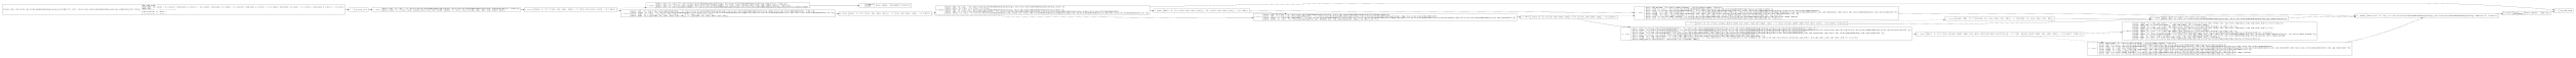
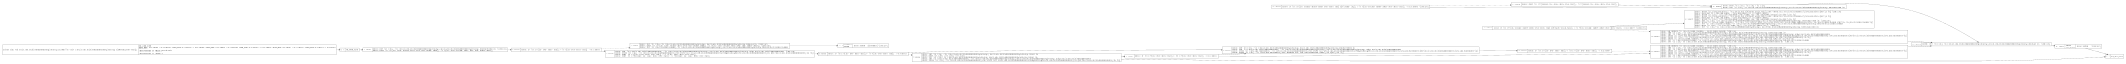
  digraph {
    fontname="Courier Prime"
    rankdir=LR
    node [fontname="Courier Prime" shape=record]
    edge [fontname="Courier Prime"]
    n1 [label="{0\:\ ?|MTH_ENTER_BLOCK\l}"]
    n2 [label="{2\:\ 0x0000|0x0000: IGET  (r0 I:int) = (r6 I:kotlin.text.DelimitedRangesSequence$iterator$1) kotlin.text.DelimitedRangesSequence$iterator$1.nextSearchIndex int  (LINE:1186)\l0x0002: CONST  (r1 I:??[int, float, boolean, short, byte, char, OBJECT, ARRAY]) = (0 ??[int, float, boolean, short, byte, char, OBJECT, ARRAY]) \l}"]
    n3 [label="{3\:\ 0x0003|0x0003: IF  (r0 I:??[int, byte, short, char]) \>= (0 ??[int, byte, short, char])  \-\> B:5:0x000c \l}"]
    n4 [label="{4\:\ 0x0005|0x0005: IPUT  (r1 I:int), (r6 I:kotlin.text.DelimitedRangesSequence$iterator$1) kotlin.text.DelimitedRangesSequence$iterator$1.nextState int  (LINE:1187)\l0x0007: CONST  (r0 I:??[int, float, boolean, short, byte, char, OBJECT, ARRAY]) = (0 ??[int, float, boolean, short, byte, char, OBJECT, ARRAY])  (LINE:1188)\l0x0008: IPUT  (r0 I:kotlin.ranges.IntRange), (r6 I:kotlin.text.DelimitedRangesSequence$iterator$1) kotlin.text.DelimitedRangesSequence$iterator$1.nextItem kotlin.ranges.IntRange \l}"]
    n5 [label="{5\:\ 0x000c|0x000c: IGET  (r0 I:kotlin.text.DelimitedRangesSequence) = (r6 I:kotlin.text.DelimitedRangesSequence$iterator$1) kotlin.text.DelimitedRangesSequence$iterator$1.this$0 kotlin.text.DelimitedRangesSequence  (LINE:1190)\l0x000e: INVOKE  (r0 I:int) = (r0 I:kotlin.text.DelimitedRangesSequence) type: STATIC call: kotlin.text.DelimitedRangesSequence.access$getLimit$p(kotlin.text.DelimitedRangesSequence):int A[MD:(kotlin.text.DelimitedRangesSequence):int (m)]\l0x0012: CONST  (r2 I:??[int, float, short, byte, char]) = (\-1 ??[int, float, short, byte, char]) \l0x0013: CONST  (r3 I:??[boolean, int, float, short, byte, char]) = (1 ??[boolean, int, float, short, byte, char]) \l}"]
    n6 [label="{21\:\ ?|SYNTHETIC\lRETURN\l|0x009f: RETURN   A[SYNTHETIC] (LINE:1207)\l}"]
    n7 [label="{6\:\ 0x0014|0x0014: IF  (r0 I:??[int, byte, short, char]) \<= (0 ??[int, byte, short, char])  \-\> B:9:0x0023 \l}"]
    n8 [label="{1\:\ ?|MTH_EXIT_BLOCK\l}"]
    n9 [label="{7\:\ 0x0016|0x0016: IGET  (r0 I:int) = (r6 I:kotlin.text.DelimitedRangesSequence$iterator$1) kotlin.text.DelimitedRangesSequence$iterator$1.counter int \l0x0018: ARITH  (r0 I:int) = (r0 I:int) + (r3 I:int) \l0x0019: IPUT  (r0 I:int), (r6 I:kotlin.text.DelimitedRangesSequence$iterator$1) kotlin.text.DelimitedRangesSequence$iterator$1.counter int \l0x001b: IGET  (r4 I:kotlin.text.DelimitedRangesSequence) = (r6 I:kotlin.text.DelimitedRangesSequence$iterator$1) kotlin.text.DelimitedRangesSequence$iterator$1.this$0 kotlin.text.DelimitedRangesSequence \l0x001d: INVOKE  (r4 I:int) = (r4 I:kotlin.text.DelimitedRangesSequence) type: STATIC call: kotlin.text.DelimitedRangesSequence.access$getLimit$p(kotlin.text.DelimitedRangesSequence):int A[MD:(kotlin.text.DelimitedRangesSequence):int (m)]\l}"]
    n10 [label="{9\:\ 0x0023|0x0023: IGET  (r0 I:int) = (r6 I:kotlin.text.DelimitedRangesSequence$iterator$1) kotlin.text.DelimitedRangesSequence$iterator$1.nextSearchIndex int \l0x0025: IGET  (r4 I:kotlin.text.DelimitedRangesSequence) = (r6 I:kotlin.text.DelimitedRangesSequence$iterator$1) kotlin.text.DelimitedRangesSequence$iterator$1.this$0 kotlin.text.DelimitedRangesSequence \l0x0027: INVOKE  (r4 I:java.lang.CharSequence) = (r4 I:kotlin.text.DelimitedRangesSequence) type: STATIC call: kotlin.text.DelimitedRangesSequence.access$getInput$p(kotlin.text.DelimitedRangesSequence):java.lang.CharSequence A[MD:(kotlin.text.DelimitedRangesSequence):java.lang.CharSequence (m)]\l0x002b: INVOKE  (r4 I:int) = (r4 I:java.lang.CharSequence) type: INTERFACE call: java.lang.CharSequence.length():int A[MD:():int (c)]\l}"]
    n11 [label="{8\:\ 0x0021|0x0021: IF  (r0 I:??[int, byte, short, char]) \>= (r4 I:??[int, byte, short, char])  \-\> B:11:0x0031 \l}"]
    n12 [label="{10\:\ 0x002f|0x002f: IF  (r0 I:??[int, byte, short, char]) \<= (r4 I:??[int, byte, short, char])  \-\> B:12:0x0047 \l}"]
    n13 [label="{11\:\ 0x0031|0x0031: NEW_INSTANCE  (r0 I:kotlin.ranges.IntRange) =  kotlin.ranges.IntRange  (LINE:1191)\l0x0033: IGET  (r1 I:int) = (r6 I:kotlin.text.DelimitedRangesSequence$iterator$1) kotlin.text.DelimitedRangesSequence$iterator$1.currentStartIndex int \l0x0035: IGET  (r4 I:kotlin.text.DelimitedRangesSequence) = (r6 I:kotlin.text.DelimitedRangesSequence$iterator$1) kotlin.text.DelimitedRangesSequence$iterator$1.this$0 kotlin.text.DelimitedRangesSequence \l0x0037: INVOKE  (r4 I:java.lang.CharSequence) = (r4 I:kotlin.text.DelimitedRangesSequence) type: STATIC call: kotlin.text.DelimitedRangesSequence.access$getInput$p(kotlin.text.DelimitedRangesSequence):java.lang.CharSequence A[MD:(kotlin.text.DelimitedRangesSequence):java.lang.CharSequence (m)]\l0x003b: INVOKE  (r4 I:int) = (r4 I:java.lang.CharSequence) type: STATIC call: kotlin.text.StringsKt.getLastIndex(java.lang.CharSequence):int A[MD:(java.lang.CharSequence):int (m)]\l0x003f: INVOKE  (r0 I:kotlin.ranges.IntRange), (r1 I:int), (r4 I:int) type: DIRECT call: kotlin.ranges.IntRange.\<init\>(int, int):void A[MD:(int, int):void (m)]\l0x0042: IPUT  (r0 I:kotlin.ranges.IntRange), (r6 I:kotlin.text.DelimitedRangesSequence$iterator$1) kotlin.text.DelimitedRangesSequence$iterator$1.nextItem kotlin.ranges.IntRange \l0x0044: IPUT  (r2 I:int), (r6 I:kotlin.text.DelimitedRangesSequence$iterator$1) kotlin.text.DelimitedRangesSequence$iterator$1.nextSearchIndex int  (LINE:1192)\l}"]
    n14 [label="{19\:\ 0x009d|0x009d: IPUT  (r3 I:int), (r6 I:kotlin.text.DelimitedRangesSequence$iterator$1) kotlin.text.DelimitedRangesSequence$iterator$1.nextState int  (LINE:1205)\l}"]
    n15 [label="{20\:\ 0x009f|RETURN\lORIG_RETURN\l|0x009f: RETURN    (LINE:1207)\l}"]
-   n16 [label="{12\:\ 0x0047|0x0047: IGET  (r0 I:kotlin.text.DelimitedRangesSequence) = (r6 I:kotlin.text.DelimitedRangesSequence$iterator$1) kotlin.text.DelimitedRangesSequence$iterator$1.this$0 kotlin.text.DelimitedRangesSequence  (LINE:1194)\l0x0049: INVOKE  (r0 I:kotlin.jvm.functions.Function2) = (r0 I:kotlin.text.DelimitedRangesSequence) type: STATIC call: kotlin.text.DelimitedRangesSequence.access$getGetNextMatch$p(kotlin.text.DelimitedRangesSequence):kotlin.jvm.functions.Function2 A[MD:(kotlin.text.DelimitedRangesSequence):kotlin.jvm.functions.Function2 (m)]\l0x004d: IGET  (r4 I:kotlin.text.DelimitedRangesSequence) = (r6 I:kotlin.text.DelimitedRangesSequence$iterator$1) kotlin.text.DelimitedRangesSequence$iterator$1.this$0 kotlin.text.DelimitedRangesSequence \l0x004f: INVOKE  (r4 I:java.lang.CharSequence) = (r4 I:kotlin.text.DelimitedRangesSequence) type: STATIC call: kotlin.text.DelimitedRangesSequence.access$getInput$p(kotlin.text.DelimitedRangesSequence):java.lang.CharSequence A[MD:(kotlin.text.DelimitedRangesSequence):java.lang.CharSequence (m)]\l0x0053: IGET  (r5 I:int) = (r6 I:kotlin.text.DelimitedRangesSequence$iterator$1) kotlin.text.DelimitedRangesSequence$iterator$1.nextSearchIndex int \l0x0055: INVOKE  (r5 I:java.lang.Integer) = (r5 I:int) type: STATIC call: java.lang.Integer.valueOf(int):java.lang.Integer A[MD:(int):java.lang.Integer (c)]\l0x0059: INVOKE  (r0 I:java.lang.Object) = (r0 I:kotlin.jvm.functions.Function2), (r4 I:java.lang.Object), (r5 I:java.lang.Object) type: INTERFACE call: kotlin.jvm.functions.Function2.invoke(java.lang.Object, java.lang.Object):java.lang.Object A[MD:(P1, P2):R (m)]\l0x005d: CHECK_CAST (r0 I:kotlin.Pair) = (kotlin.Pair) (r0 I:??[OBJECT, ARRAY]) \l}"]
    n17 [label="{13\:\ 0x005f|0x005f: IF  (r0 I:??[int, boolean, OBJECT, ARRAY, byte, short, char] A[D('match' kotlin.Pair)]) != (0 ??[int, boolean, OBJECT, ARRAY, byte, short, char])  \-\> B:15:0x0077  (LINE:1195)\l}"]
    n18 [label="{14\:\ 0x0061|0x0061: NEW_INSTANCE  (r1 I:kotlin.ranges.IntRange) =  kotlin.ranges.IntRange  (LINE:1196)\l0x0063: IGET  (r4 I:int) = (r6 I:kotlin.text.DelimitedRangesSequence$iterator$1) kotlin.text.DelimitedRangesSequence$iterator$1.currentStartIndex int \l0x0065: IGET  (r5 I:kotlin.text.DelimitedRangesSequence) = (r6 I:kotlin.text.DelimitedRangesSequence$iterator$1) kotlin.text.DelimitedRangesSequence$iterator$1.this$0 kotlin.text.DelimitedRangesSequence \l0x0067: INVOKE  (r5 I:java.lang.CharSequence) = (r5 I:kotlin.text.DelimitedRangesSequence) type: STATIC call: kotlin.text.DelimitedRangesSequence.access$getInput$p(kotlin.text.DelimitedRangesSequence):java.lang.CharSequence A[MD:(kotlin.text.DelimitedRangesSequence):java.lang.CharSequence (m)]\l0x006b: INVOKE  (r5 I:int) = (r5 I:java.lang.CharSequence) type: STATIC call: kotlin.text.StringsKt.getLastIndex(java.lang.CharSequence):int A[MD:(java.lang.CharSequence):int (m)]\l0x006f: INVOKE  (r1 I:kotlin.ranges.IntRange), (r4 I:int), (r5 I:int) type: DIRECT call: kotlin.ranges.IntRange.\<init\>(int, int):void A[MD:(int, int):void (m)]\l0x0072: IPUT  (r1 I:kotlin.ranges.IntRange), (r6 I:kotlin.text.DelimitedRangesSequence$iterator$1) kotlin.text.DelimitedRangesSequence$iterator$1.nextItem kotlin.ranges.IntRange \l0x0074: IPUT  (r2 I:int), (r6 I:kotlin.text.DelimitedRangesSequence$iterator$1) kotlin.text.DelimitedRangesSequence$iterator$1.nextSearchIndex int  (LINE:1197)\l}"]
    n19 [label="{15\:\ 0x0077|0x0077: INVOKE  (r2 I:java.lang.Object) = (r0 I:kotlin.Pair A[D('match' kotlin.Pair)]) type: VIRTUAL call: kotlin.Pair.component1():java.lang.Object A[MD:():A (m)] (LINE:1199)\l0x007b: CHECK_CAST (r2 I:java.lang.Number) = (java.lang.Number) (r2 I:??[OBJECT, ARRAY]) \l0x007d: INVOKE  (r2 I:int) = (r2 I:java.lang.Number) type: VIRTUAL call: java.lang.Number.intValue():int A[MD:():int (c)]\l0x0081: INVOKE  (r4 I:java.lang.Object) = (r0 I:kotlin.Pair A[D('match' kotlin.Pair)]) type: VIRTUAL call: kotlin.Pair.component2():java.lang.Object A[MD:():B (m)]\l0x0085: CHECK_CAST (r4 I:java.lang.Number) = (java.lang.Number) (r4 I:??[OBJECT, ARRAY]) \l0x0087: INVOKE  (r4 I:int) = (r4 I:java.lang.Number) type: VIRTUAL call: java.lang.Number.intValue():int A[MD:():int (c)]\l0x008b: IGET  (r5 I:int) = (r6 I:kotlin.text.DelimitedRangesSequence$iterator$1) kotlin.text.DelimitedRangesSequence$iterator$1.currentStartIndex int  (LINE:1200)\l0x008d: INVOKE  (r5 I:kotlin.ranges.IntRange) = (r5 I:int), (r2 I:int A[D('index' int)]) type: STATIC call: kotlin.ranges.RangesKt.until(int, int):kotlin.ranges.IntRange A[MD:(int, int):kotlin.ranges.IntRange (m)]\l0x0091: IPUT  (r5 I:kotlin.ranges.IntRange), (r6 I:kotlin.text.DelimitedRangesSequence$iterator$1) kotlin.text.DelimitedRangesSequence$iterator$1.nextItem kotlin.ranges.IntRange \l0x0093: ARITH  (r5 I:int) = (r2 I:int A[D('index' int)]) + (r4 I:int A[D('length' int)])  (LINE:1201)\l0x0095: IPUT  (r5 I:int), (r6 I:kotlin.text.DelimitedRangesSequence$iterator$1) kotlin.text.DelimitedRangesSequence$iterator$1.currentStartIndex int \l}"]
    n20 [label="{16\:\ 0x0097|0x0097: IF  (r4 I:??[int, boolean, OBJECT, ARRAY, byte, short, char] A[D('length' int)]) != (0 ??[int, boolean, OBJECT, ARRAY, byte, short, char])  \-\> B:18:0x009a  (LINE:1202)\l}"]
    n21 [label="{17\:\ 0x0099|0x0099: CONST  (r1 I:??[boolean, int, float, short, byte, char]) = (1 ??[boolean, int, float, short, byte, char]) \l}"]
    n22 [label="{18\:\ 0x009a|0x009a: ARITH  (r5 I:int) = (r5 I:int) + (r1 I:int) \l0x009b: IPUT  (r5 I:int), (r6 I:kotlin.text.DelimitedRangesSequence$iterator$1) kotlin.text.DelimitedRangesSequence$iterator$1.nextSearchIndex int \l}"]
    n23 [label="{private final void kotlin.text.DelimitedRangesSequence$iterator$1.calcNext((r6 'this' I:kotlin.text.DelimitedRangesSequence$iterator$1 A[IMMUTABLE_TYPE, THIS]))  | USE_LINES_HINTS\lCROSS_EDGE: B:19:0x009d \-\> B:20:0x009f, CROSS_EDGE: B:14:0x0061 \-\> B:19:0x009d, CROSS_EDGE: B:18:0x009a \-\> B:19:0x009d, CROSS_EDGE: B:16:0x0097 \-\> B:18:0x009a, CROSS_EDGE: B:8:0x0021 \-\> B:11:0x0031, CROSS_EDGE: B:6:0x0014 \-\> B:9:0x0023\lDebug Info:\l  0x005f\-0x009d: r0 'match' Lkotlin\/Pair;\l  0x0081\-0x009d: r2 'index' I\l  0x008b\-0x009d: r4 'length' I\l}"]
    n1 -> n2
    n2 -> n3
    n3 -> n4 [style=dashed]
    n3 -> n5
    n4 -> n6
    n5 -> n7
    n7 -> n9 [style=dashed]
    n7 -> n10
    n9 -> n8
    n9 -> n11
    n10 -> n12
    n11 -> n10 [style=solid]
    n11 -> n13
    n12 -> n13 [style=dashed]
-   n12 -> n16
    n13 -> n14
    n14 -> n15
    n15 -> n8
-   n16 -> n17
    n17 -> n18 [style=dashed]
    n17 -> n19
    n18 -> n14
    n20 -> n21 [style=dashed]
    n20 -> n22
    n21 -> n22
    n22 -> n14
    n23 -> n1
  }
